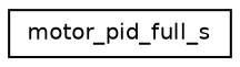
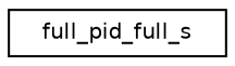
  digraph {
    rankdir=LR
-   n1 [color=black fillcolor=white fontname=Helvetica fontsize=10 height=0.2 label=motor_pid_full_s shape=record style=filled width=0.4]
+   n1 [color=black fillcolor=white fontname=Helvetica fontsize=10 height=0.2 label=full_pid_full_s shape=record style=filled width=0.4]
  }
